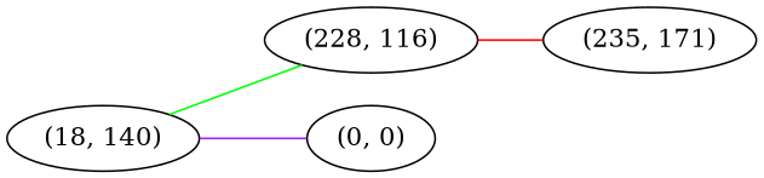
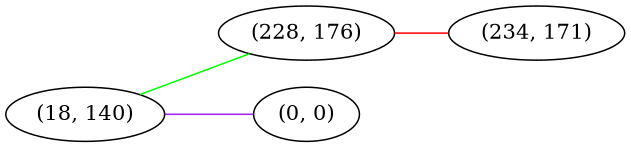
  graph {
    rankdir=LR
-   "(228, 176)" [label="(228, 116)"]
-   "(235, 171)"
+   "(228, 176)"
+   "(235, 171)" [label="(234, 171)"]
    "(18, 140)"
    "(0, 0)"
    "(228, 176)" -- "(235, 171)" [color=red weight=1]
    "(18, 140)" -- "(228, 176)" [color=green weight=2]
    "(18, 140)" -- "(0, 0)" [color=purple weight=4]
  }
